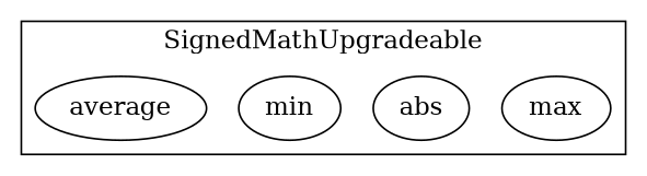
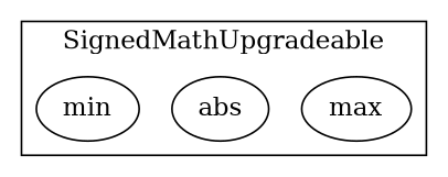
  strict digraph {
    n1 [label=max]
    n2 [label=abs]
    n3 [label=min]
-   n4 [label=average]
    subgraph cluster_1 {
      label=SignedMathUpgradeable
      n1
      n2
      n3
-     n4
    }
    subgraph cluster_2 {
      label="[Solidity]"
    }
  }
